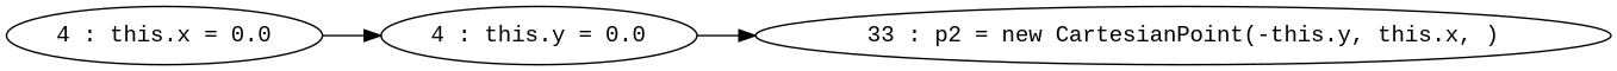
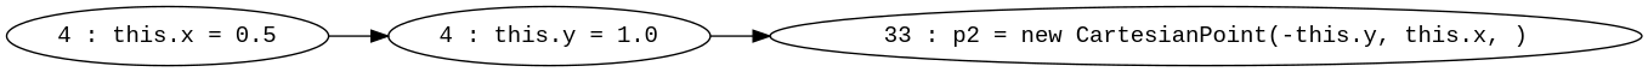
  digraph {
    fontname="Liberation Mono"
    rankdir=LR
    node [fontname="Liberation Mono"]
    edge [fontname="Liberation Mono"]
-   "4 : this.x = 0.0"
-   "4 : this.y = 0.0"
+   "4 : this.x = 0.0" [label="4 : this.x = 0.5"]
+   "4 : this.y = 0.0" [label="4 : this.y = 1.0"]
    "33 : p2 = new CartesianPoint(-this.y, this.x, )"
    "4 : this.x = 0.0" -> "4 : this.y = 0.0"
    "4 : this.y = 0.0" -> "33 : p2 = new CartesianPoint(-this.y, this.x, )"
  }
